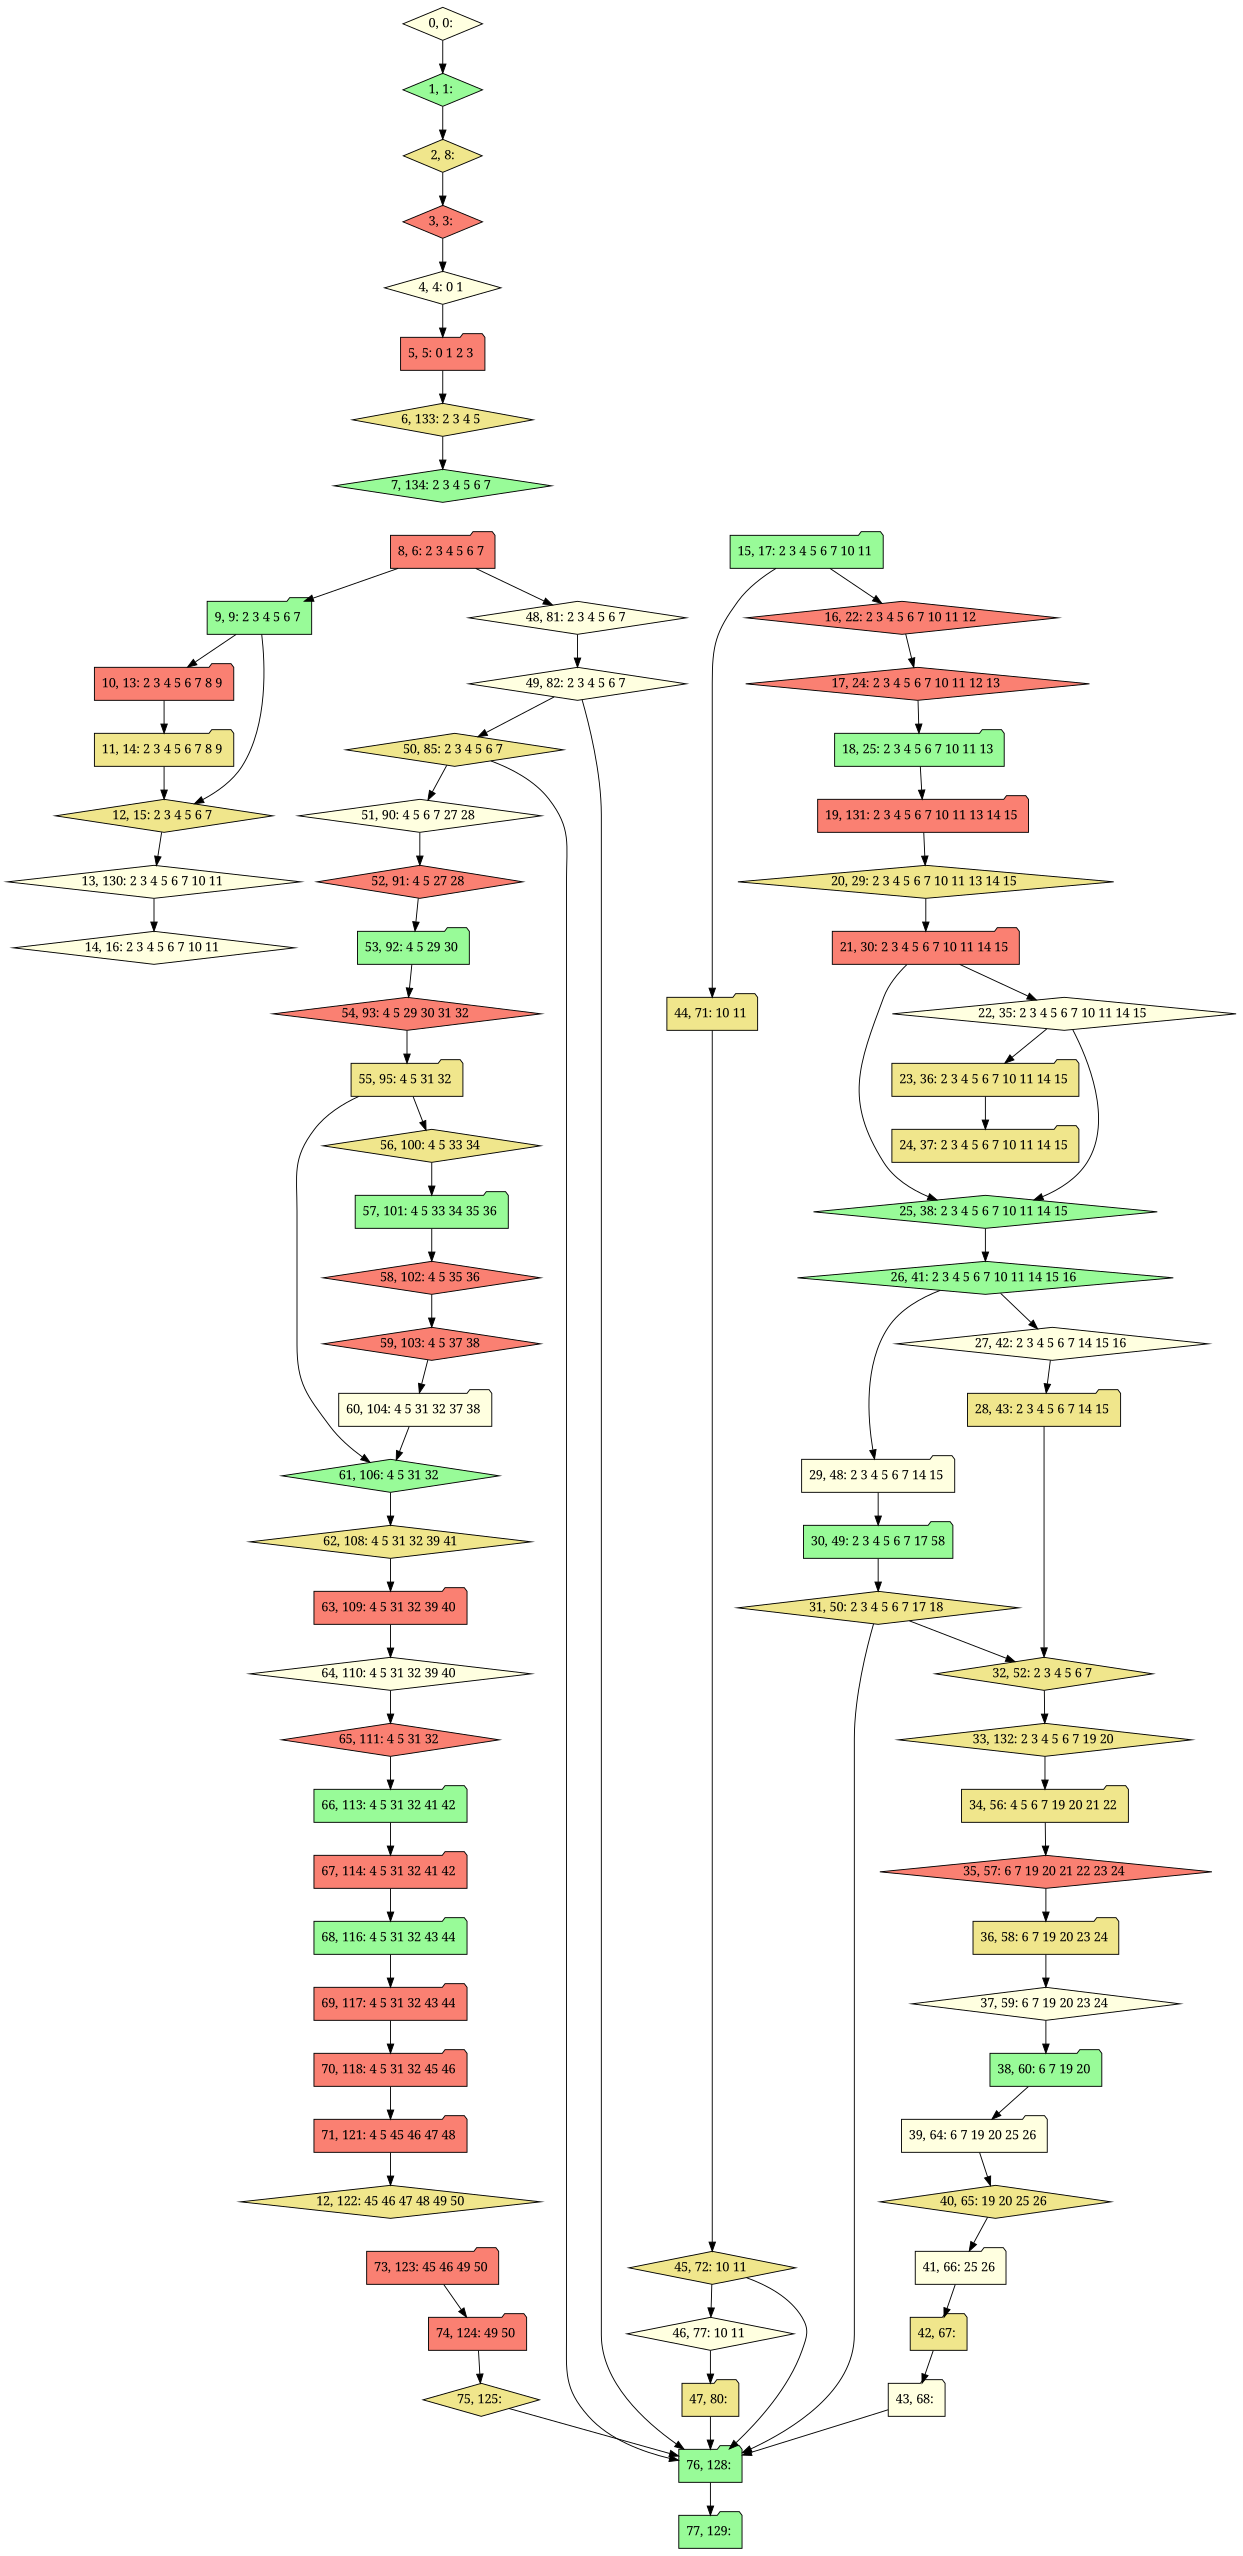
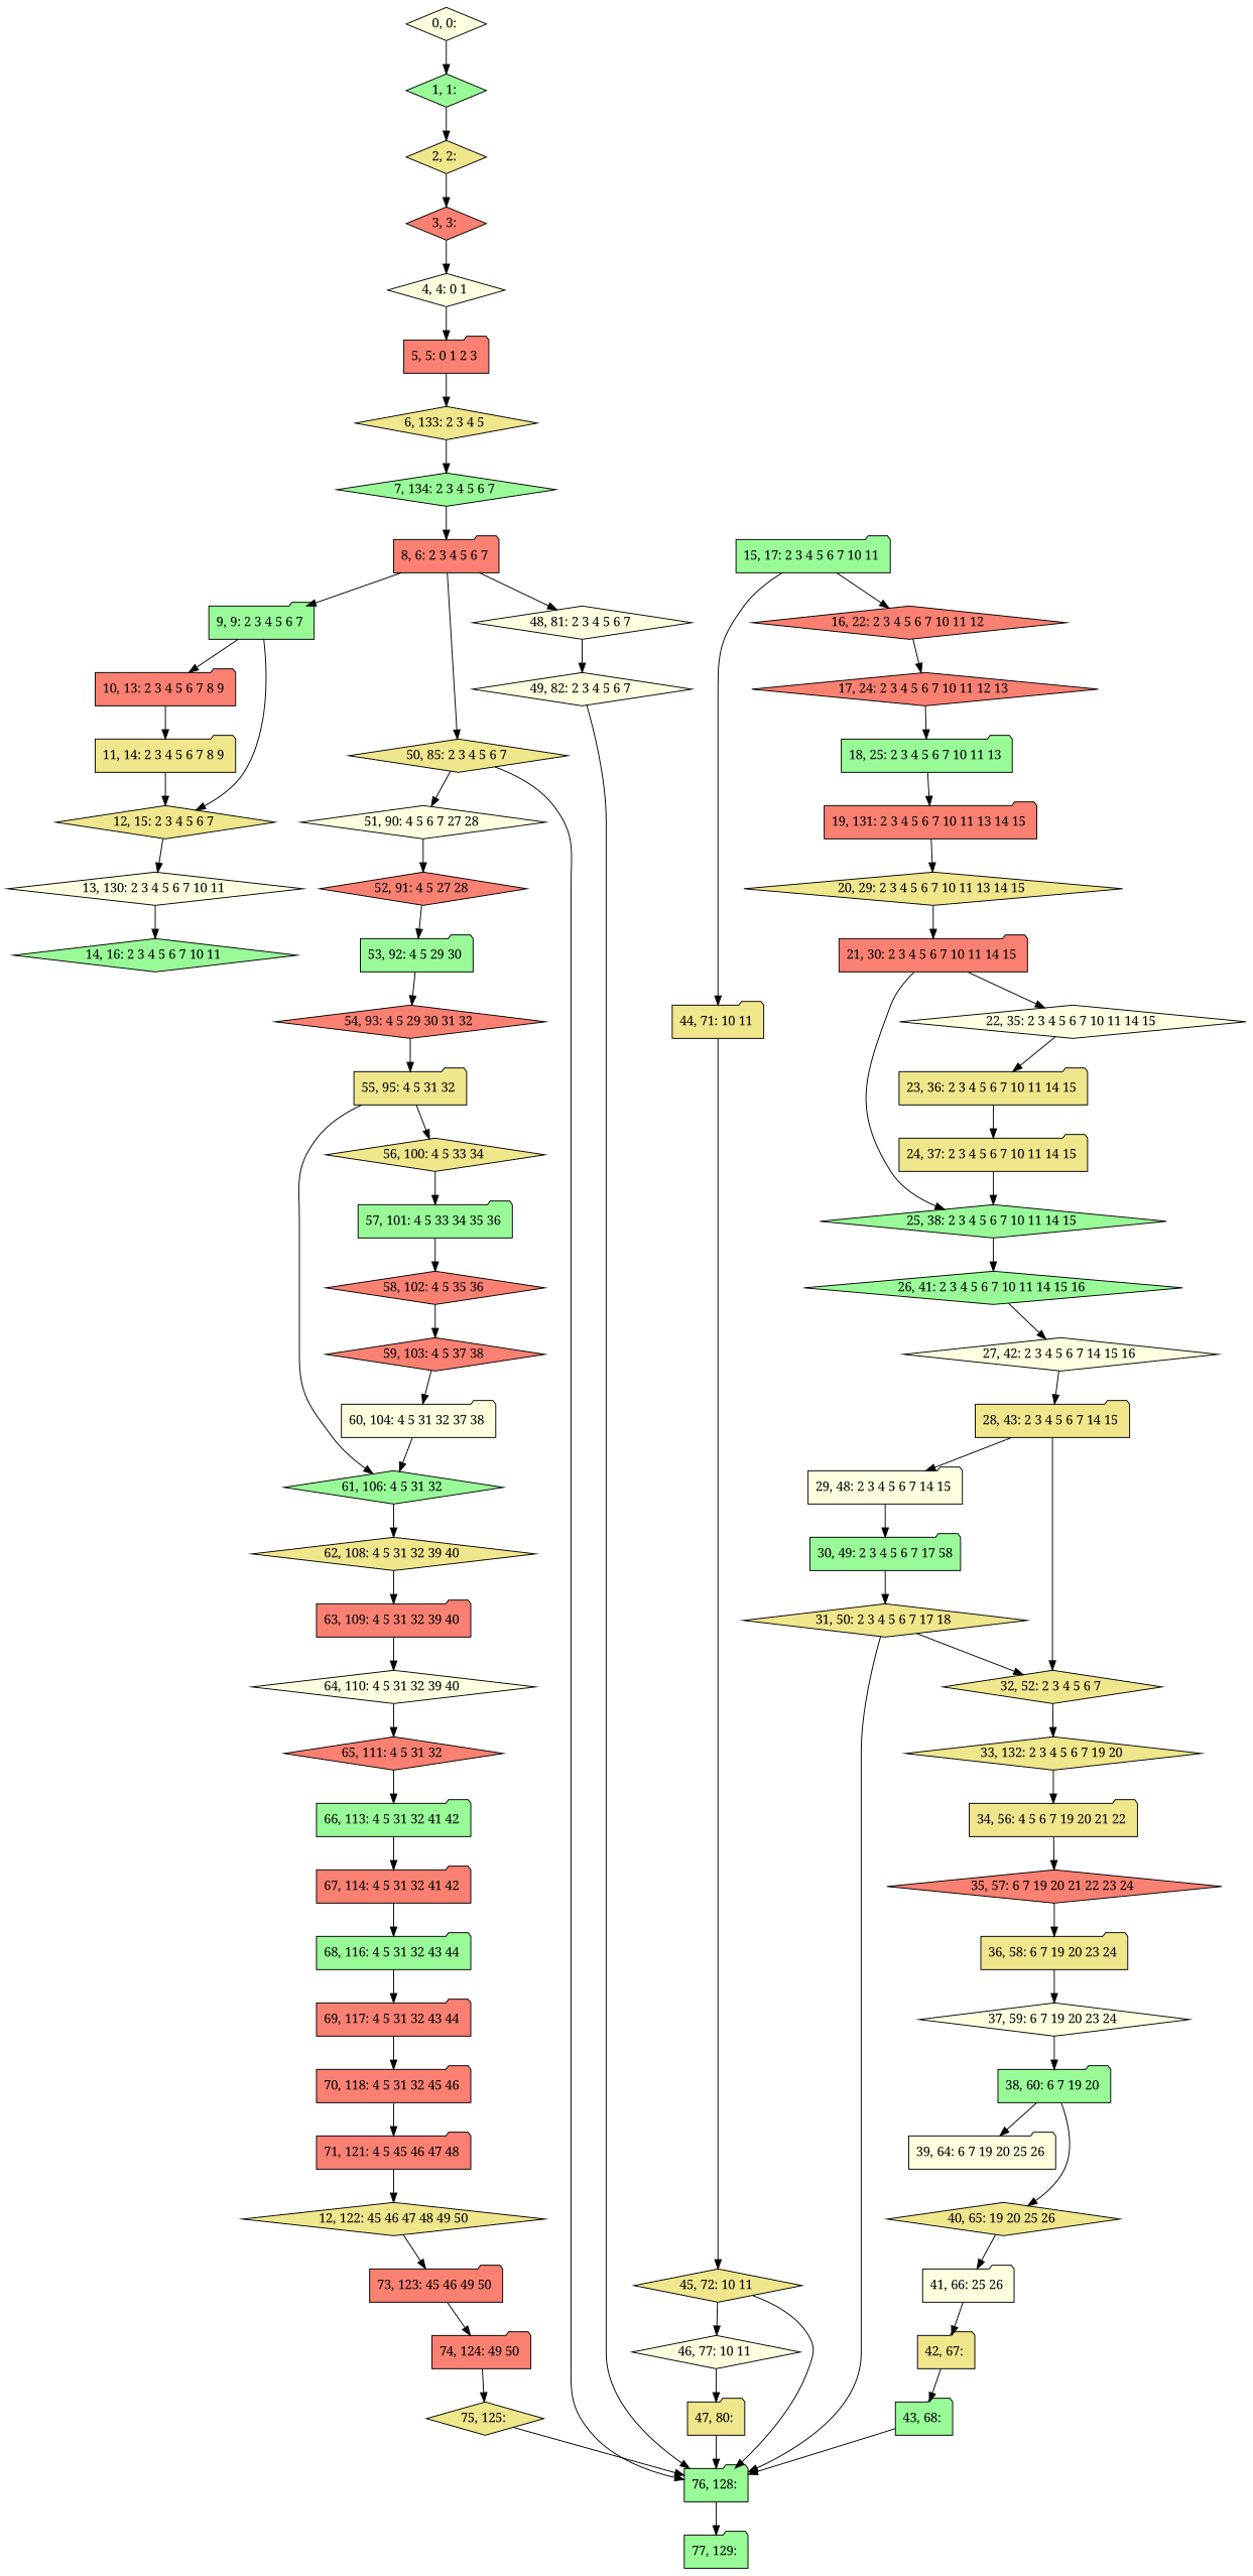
  digraph {
    fontname="Noto Serif"
    node [fillcolor=khaki fontname="Noto Serif" shape=diamond style=filled]
    edge [fontname="Noto Serif"]
    n1 [fillcolor=lightyellow label="0, 0: "]
    n2 [fillcolor=palegreen label="1, 1: "]
-   n3 [label="2, 8:"]
+   n3 [label="2, 2: "]
    n4 [fillcolor=salmon label="3, 3: "]
    n5 [fillcolor=lightyellow label="4, 4: 0 1 "]
    n6 [fillcolor=salmon label="5, 5: 0 1 2 3 " shape=folder]
    n7 [label="6, 133: 2 3 4 5 "]
    n8 [fillcolor=palegreen label="7, 134: 2 3 4 5 6 7 "]
    n9 [fillcolor=salmon label="8, 6: 2 3 4 5 6 7 " shape=folder]
    n10 [fillcolor=palegreen label="9, 9: 2 3 4 5 6 7 " shape=folder]
    n11 [fillcolor=lightyellow label="48, 81: 2 3 4 5 6 7 "]
    n12 [fillcolor=salmon label="10, 13: 2 3 4 5 6 7 8 9 " shape=folder]
    n13 [label="12, 15: 2 3 4 5 6 7 "]
    n14 [fillcolor=lightyellow label="49, 82: 2 3 4 5 6 7 "]
    n15 [label="11, 14: 2 3 4 5 6 7 8 9 " shape=folder]
    n16 [fillcolor=lightyellow label="13, 130: 2 3 4 5 6 7 10 11 "]
-   n17 [fillcolor=lightyellow label="14, 16: 2 3 4 5 6 7 10 11 "]
+   n17 [fillcolor=palegreen label="14, 16: 2 3 4 5 6 7 10 11 "]
    n18 [fillcolor=palegreen label="15, 17: 2 3 4 5 6 7 10 11 " shape=folder]
    n19 [fillcolor=salmon label="16, 22: 2 3 4 5 6 7 10 11 12 "]
    n20 [label="44, 71: 10 11 " shape=folder]
    n21 [fillcolor=salmon label="17, 24: 2 3 4 5 6 7 10 11 12 13 "]
    n22 [label="45, 72: 10 11 "]
    n23 [fillcolor=palegreen label="18, 25: 2 3 4 5 6 7 10 11 13 " shape=folder]
    n24 [fillcolor=salmon label="19, 131: 2 3 4 5 6 7 10 11 13 14 15 " shape=folder]
    n25 [label="20, 29: 2 3 4 5 6 7 10 11 13 14 15 "]
    n26 [fillcolor=salmon label="21, 30: 2 3 4 5 6 7 10 11 14 15 " shape=folder]
    n27 [fillcolor=lightyellow label="22, 35: 2 3 4 5 6 7 10 11 14 15 "]
    n28 [fillcolor=palegreen label="25, 38: 2 3 4 5 6 7 10 11 14 15 "]
    n29 [label="23, 36: 2 3 4 5 6 7 10 11 14 15 " shape=folder]
    n30 [fillcolor=palegreen label="26, 41: 2 3 4 5 6 7 10 11 14 15 16 "]
    n31 [label="24, 37: 2 3 4 5 6 7 10 11 14 15 " shape=folder]
    n32 [fillcolor=lightyellow label="27, 42: 2 3 4 5 6 7 14 15 16 "]
    n33 [label="28, 43: 2 3 4 5 6 7 14 15 " shape=folder]
    n34 [fillcolor=lightyellow label="29, 48: 2 3 4 5 6 7 14 15 " shape=folder]
    n35 [label="32, 52: 2 3 4 5 6 7 "]
    n36 [fillcolor=palegreen label="30, 49: 2 3 4 5 6 7 17 58" shape=folder]
    n37 [label="33, 132: 2 3 4 5 6 7 19 20 "]
    n38 [label="31, 50: 2 3 4 5 6 7 17 18 "]
    n39 [fillcolor=palegreen label="76, 128: " shape=folder]
    n40 [fillcolor=palegreen label="77, 129: " shape=folder]
    n41 [label="34, 56: 4 5 6 7 19 20 21 22 " shape=folder]
    n42 [fillcolor=salmon label="35, 57: 6 7 19 20 21 22 23 24 "]
    n43 [label="36, 58: 6 7 19 20 23 24 " shape=folder]
    n44 [fillcolor=lightyellow label="37, 59: 6 7 19 20 23 24 "]
    n45 [fillcolor=palegreen label="38, 60: 6 7 19 20 " shape=folder]
    n46 [fillcolor=lightyellow label="39, 64: 6 7 19 20 25 26 " shape=folder]
    n47 [label="40, 65: 19 20 25 26 "]
    n48 [fillcolor=lightyellow label="41, 66: 25 26 " shape=folder]
    n49 [label="42, 67: " shape=folder]
-   n50 [fillcolor=lightyellow label="43, 68: " shape=folder]
+   n50 [fillcolor=palegreen label="43, 68: " shape=folder]
    n51 [fillcolor=lightyellow label="46, 77: 10 11 "]
    n52 [label="47, 80: " shape=folder]
    n53 [label="50, 85: 2 3 4 5 6 7 "]
    n54 [fillcolor=lightyellow label="51, 90: 4 5 6 7 27 28 "]
    n55 [fillcolor=salmon label="52, 91: 4 5 27 28 "]
    n56 [fillcolor=palegreen label="53, 92: 4 5 29 30 " shape=folder]
    n57 [fillcolor=salmon label="54, 93: 4 5 29 30 31 32 "]
    n58 [label="55, 95: 4 5 31 32 " shape=folder]
    n59 [label="56, 100: 4 5 33 34 "]
    n60 [fillcolor=palegreen label="61, 106: 4 5 31 32 "]
    n61 [fillcolor=palegreen label="57, 101: 4 5 33 34 35 36 " shape=folder]
-   n62 [label="62, 108: 4 5 31 32 39 41"]
+   n62 [label="62, 108: 4 5 31 32 39 40 "]
    n63 [fillcolor=salmon label="58, 102: 4 5 35 36 "]
    n64 [fillcolor=salmon label="59, 103: 4 5 37 38 "]
    n65 [fillcolor=lightyellow label="60, 104: 4 5 31 32 37 38 " shape=folder]
    n66 [fillcolor=salmon label="63, 109: 4 5 31 32 39 40 " shape=folder]
    n67 [fillcolor=lightyellow label="64, 110: 4 5 31 32 39 40 "]
    n68 [fillcolor=salmon label="65, 111: 4 5 31 32 "]
    n69 [fillcolor=palegreen label="66, 113: 4 5 31 32 41 42 " shape=folder]
    n70 [fillcolor=salmon label="67, 114: 4 5 31 32 41 42 " shape=folder]
    n71 [fillcolor=palegreen label="68, 116: 4 5 31 32 43 44 " shape=folder]
    n72 [fillcolor=salmon label="69, 117: 4 5 31 32 43 44 " shape=folder]
    n73 [fillcolor=salmon label="70, 118: 4 5 31 32 45 46 " shape=folder]
    n74 [fillcolor=salmon label="71, 121: 4 5 45 46 47 48 " shape=folder]
    n75 [label="12, 122: 45 46 47 48 49 50"]
    n76 [fillcolor=salmon label="73, 123: 45 46 49 50 " shape=folder]
    n77 [fillcolor=salmon label="74, 124: 49 50 " shape=folder]
    n78 [label="75, 125: "]
    n1 -> n2
    n2 -> n3
    n3 -> n4
    n4 -> n5
    n5 -> n6
    n6 -> n7
    n7 -> n8
+   n8 -> n9
    n9 -> n10
    n9 -> n11
    n10 -> n12
    n10 -> n13
    n11 -> n14
    n12 -> n15
    n13 -> n16
    n14 -> n39
-   n14 -> n53
+   n9 -> n53
    n15 -> n13
    n16 -> n17
    n18 -> n19
    n18 -> n20
    n19 -> n21
    n20 -> n22
    n21 -> n23
    n22 -> n39
    n22 -> n51
    n23 -> n24
    n24 -> n25
    n25 -> n26
    n26 -> n27
    n26 -> n28
    n27 -> n29
    n28 -> n30
    n29 -> n31
    n30 -> n32
-   n27 -> n28
+   n31 -> n28
    n32 -> n33
-   n30 -> n34
+   n33 -> n34
    n33 -> n35
    n34 -> n36
    n35 -> n37
    n36 -> n38
    n37 -> n41
    n38 -> n35
    n38 -> n39
    n39 -> n40
    n41 -> n42
    n42 -> n43
    n43 -> n44
    n44 -> n45
    n45 -> n46
-   n46 -> n47
+   n45 -> n47
    n47 -> n48
    n48 -> n49
    n49 -> n50
    n50 -> n39
    n51 -> n52
    n52 -> n39
    n53 -> n39
    n53 -> n54
    n54 -> n55
    n55 -> n56
    n56 -> n57
    n57 -> n58
    n58 -> n59
    n58 -> n60
    n59 -> n61
    n60 -> n62
    n61 -> n63
    n62 -> n66
    n63 -> n64
    n64 -> n65
    n65 -> n60
    n66 -> n67
    n67 -> n68
    n68 -> n69
    n69 -> n70
    n70 -> n71
    n71 -> n72
    n72 -> n73
    n73 -> n74
    n74 -> n75
+   n75 -> n76
    n76 -> n77
    n77 -> n78
    n78 -> n39
  }
